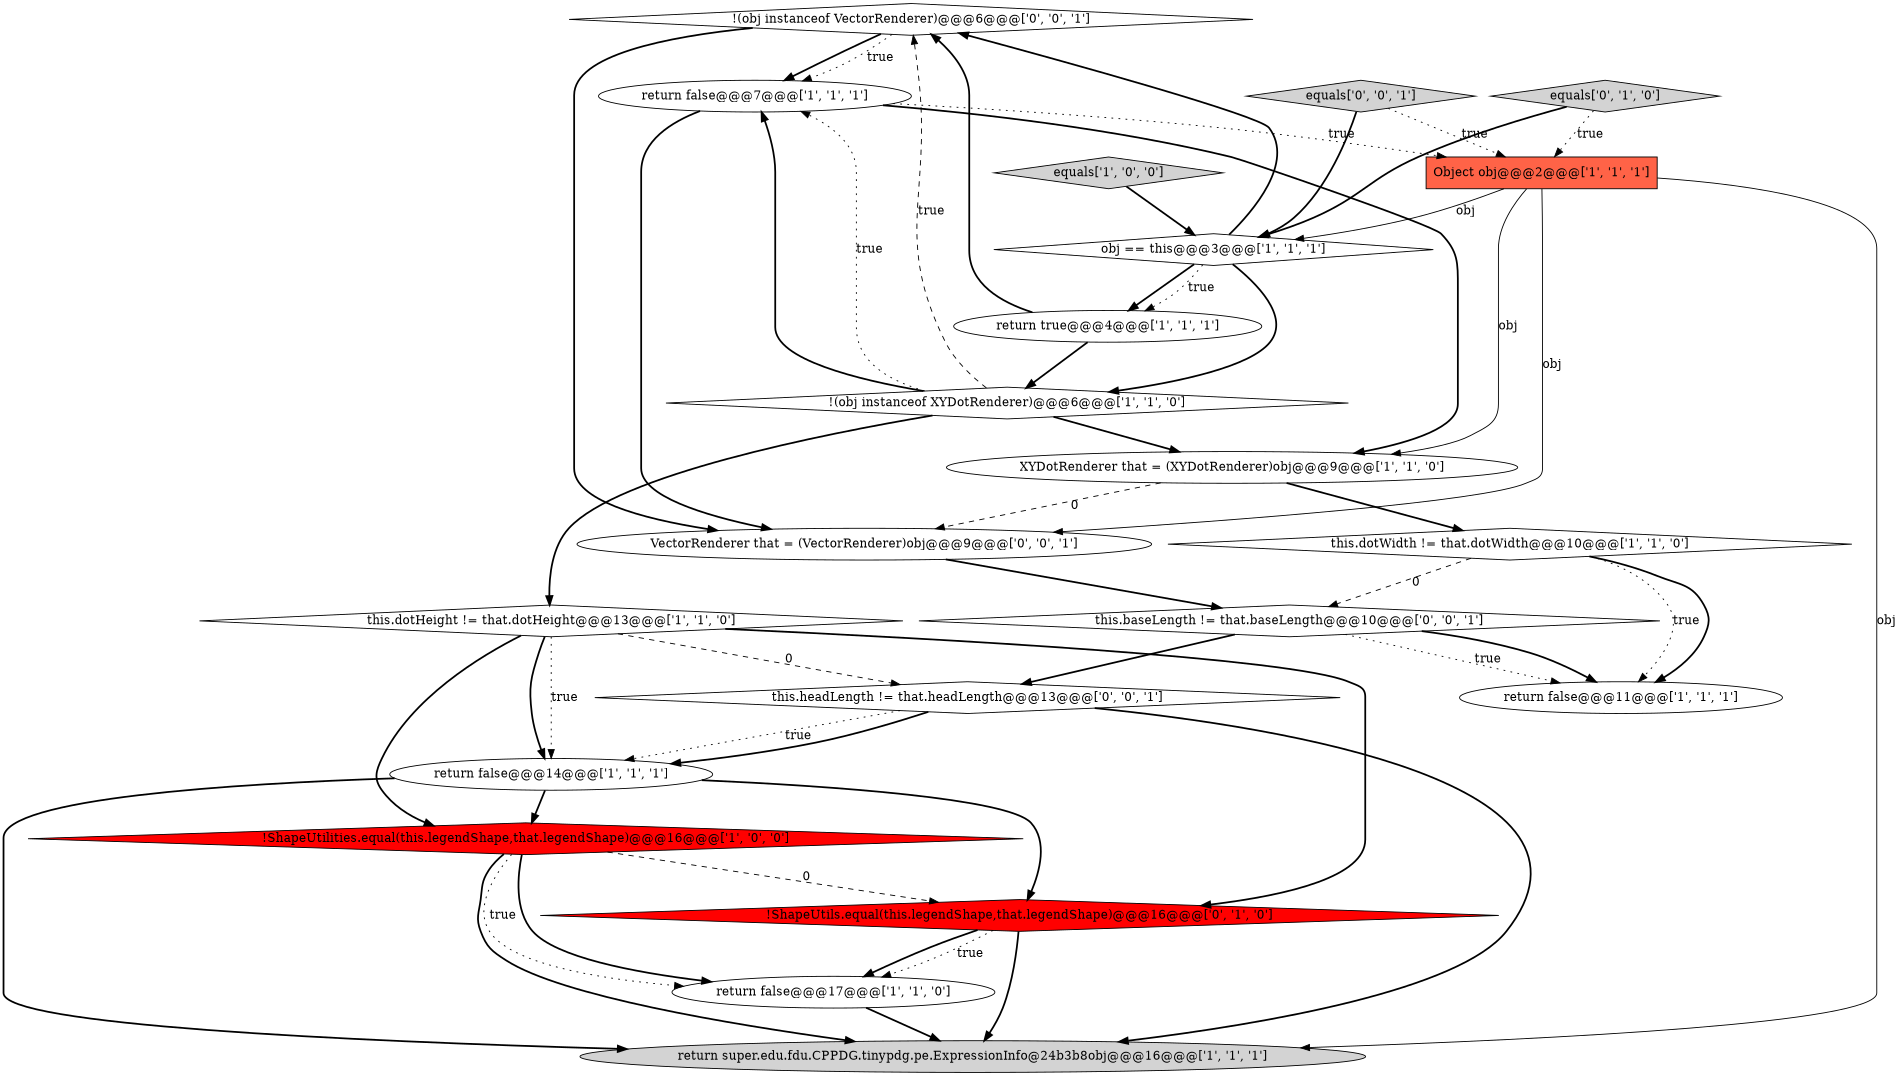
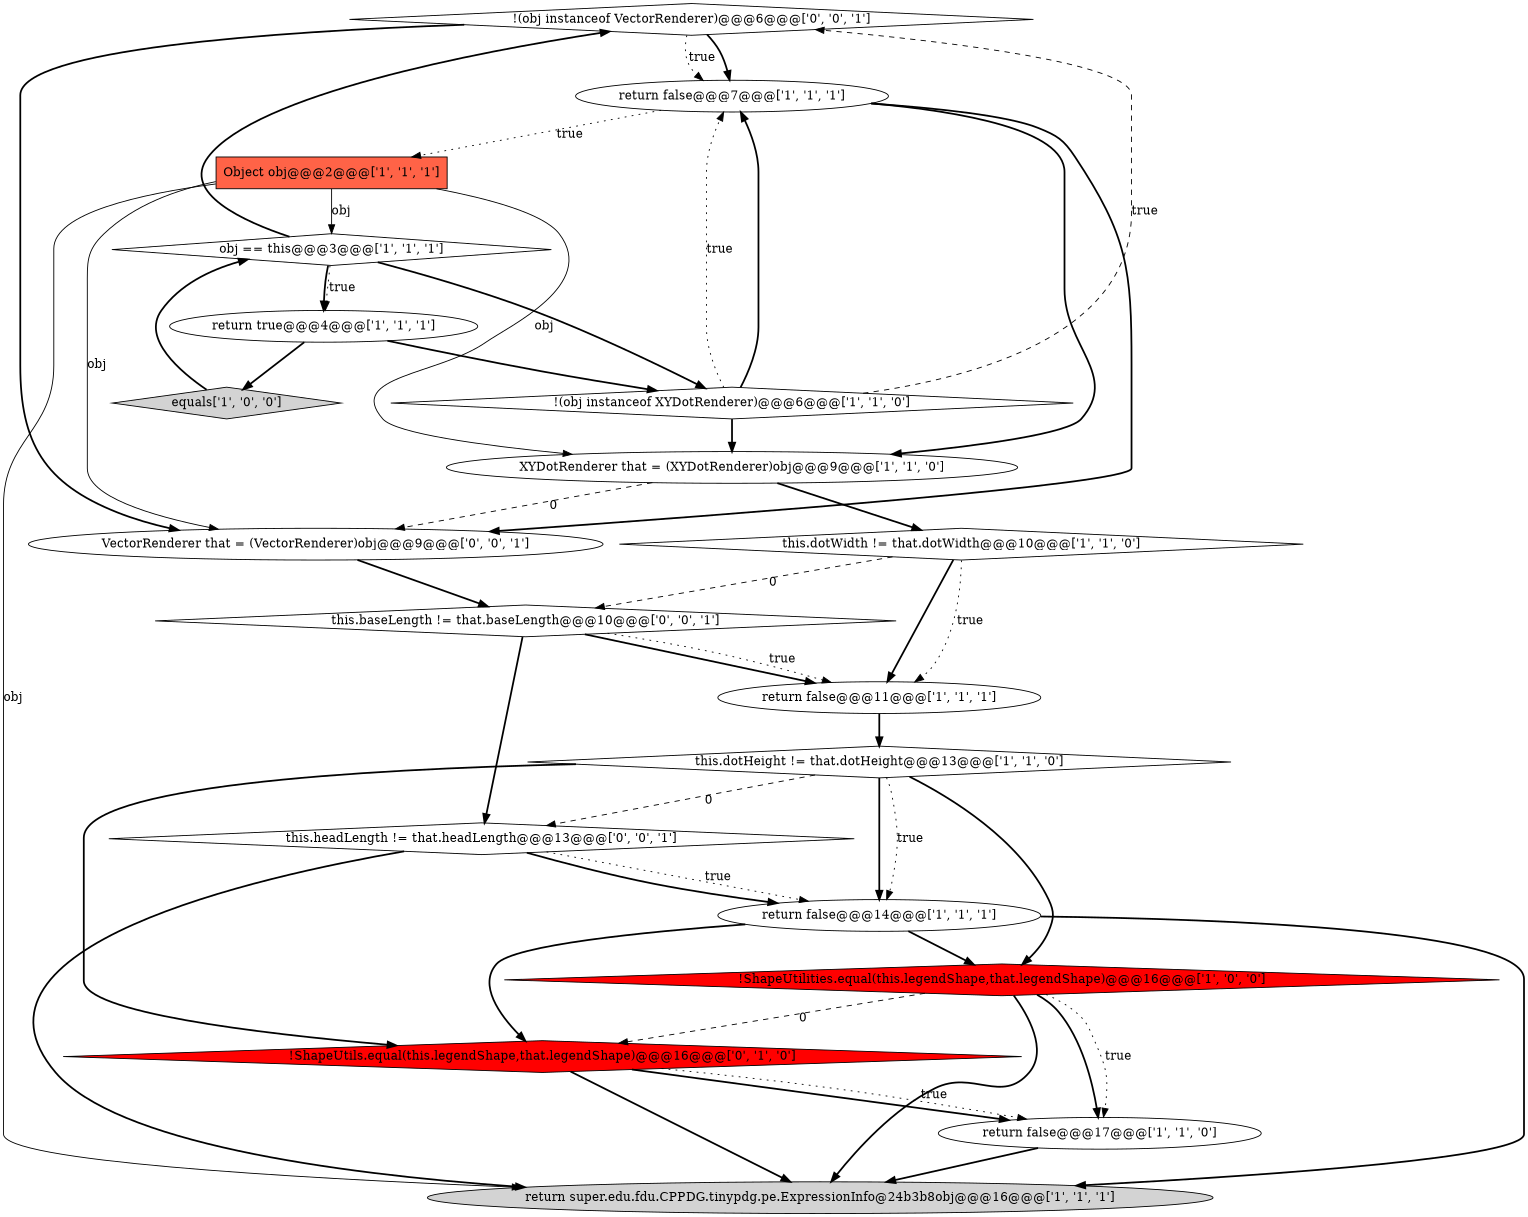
  digraph {
    node [fillcolor=white shape=diamond style=filled]
    edge [style=bold]
    n1 [label="return false@@@14@@@['1', '1', '1']" shape=ellipse]
    n2 [fillcolor=red label="!ShapeUtilities.equal(this.legendShape,that.legendShape)@@@16@@@['1', '0', '0']"]
    n3 [fillcolor=lightgray label="return super.edu.fdu.CPPDG.tinypdg.pe.ExpressionInfo@24b3b8obj@@@16@@@['1', '1', '1']" shape=ellipse]
    n4 [fillcolor=red label="!ShapeUtils.equal(this.legendShape,that.legendShape)@@@16@@@['0', '1', '0']"]
    n5 [label="return false@@@17@@@['1', '1', '0']" shape=ellipse]
    n6 [label="XYDotRenderer that = (XYDotRenderer)obj@@@9@@@['1', '1', '0']" shape=ellipse]
    n7 [label="VectorRenderer that = (VectorRenderer)obj@@@9@@@['0', '0', '1']" shape=ellipse]
    n8 [label="this.dotWidth != that.dotWidth@@@10@@@['1', '1', '0']"]
    n9 [label="this.baseLength != that.baseLength@@@10@@@['0', '0', '1']"]
    n10 [label="return false@@@11@@@['1', '1', '1']" shape=ellipse]
    n11 [label="this.dotHeight != that.dotHeight@@@13@@@['1', '1', '0']"]
    n12 [label="this.headLength != that.headLength@@@13@@@['0', '0', '1']"]
    n13 [label="!(obj instanceof VectorRenderer)@@@6@@@['0', '0', '1']"]
    n14 [label="return false@@@7@@@['1', '1', '1']" shape=ellipse]
    n15 [fillcolor=tomato label="Object obj@@@2@@@['1', '1', '1']" shape=box]
    n16 [label="obj == this@@@3@@@['1', '1', '1']"]
    n17 [label="!(obj instanceof XYDotRenderer)@@@6@@@['1', '1', '0']"]
    n18 [label="return true@@@4@@@['1', '1', '1']" shape=ellipse]
-   n19 [fillcolor=lightgray label="equals['0', '0', '1']"]
    n20 [fillcolor=lightgray label="equals['1', '0', '0']"]
-   n21 [fillcolor=lightgray label="equals['0', '1', '0']"]
    n1 -> n2
    n1 -> n3
    n1 -> n4
    n2 -> n3
    n2 -> n4 [label=0 style=dashed]
    n2 -> n5
    n2 -> n5 [label=true style=dotted]
    n4 -> n3
    n4 -> n5
    n4 -> n5 [label=true style=dotted]
    n5 -> n3
    n6 -> n7 [label=0 style=dashed]
    n6 -> n8
    n7 -> n9
    n8 -> n9 [label=0 style=dashed]
    n8 -> n10 [label=true style=dotted]
    n8 -> n10
    n9 -> n10
    n9 -> n10 [label=true style=dotted]
    n9 -> n12
-   n17 -> n11
+   n10 -> n11
    n11 -> n1
    n11 -> n1 [label=true style=dotted]
    n11 -> n2
    n11 -> n4
    n11 -> n12 [label=0 style=dashed]
    n12 -> n1 [label=true style=dotted]
    n12 -> n1
    n12 -> n3
    n13 -> n7
    n13 -> n14
    n13 -> n14 [label=true style=dotted]
    n14 -> n6
    n14 -> n7
    n14 -> n15 [label=true style=dotted]
    n15 -> n3 [label=obj style=solid]
    n15 -> n6 [label=obj style=solid]
    n15 -> n7 [label=obj style=solid]
    n15 -> n16 [label=obj style=solid]
    n16 -> n13
    n16 -> n17
    n16 -> n18
    n16 -> n18 [label=true style=dotted]
    n17 -> n6
    n17 -> n13 [label=true style=dashed]
    n17 -> n14 [label=true style=dotted]
    n17 -> n14
-   n18 -> n13
+   n18 -> n20
    n18 -> n17
-   n19 -> n15 [label=true style=dotted]
-   n19 -> n16
    n20 -> n16
-   n21 -> n15 [label=true style=dotted]
-   n21 -> n16
  }
